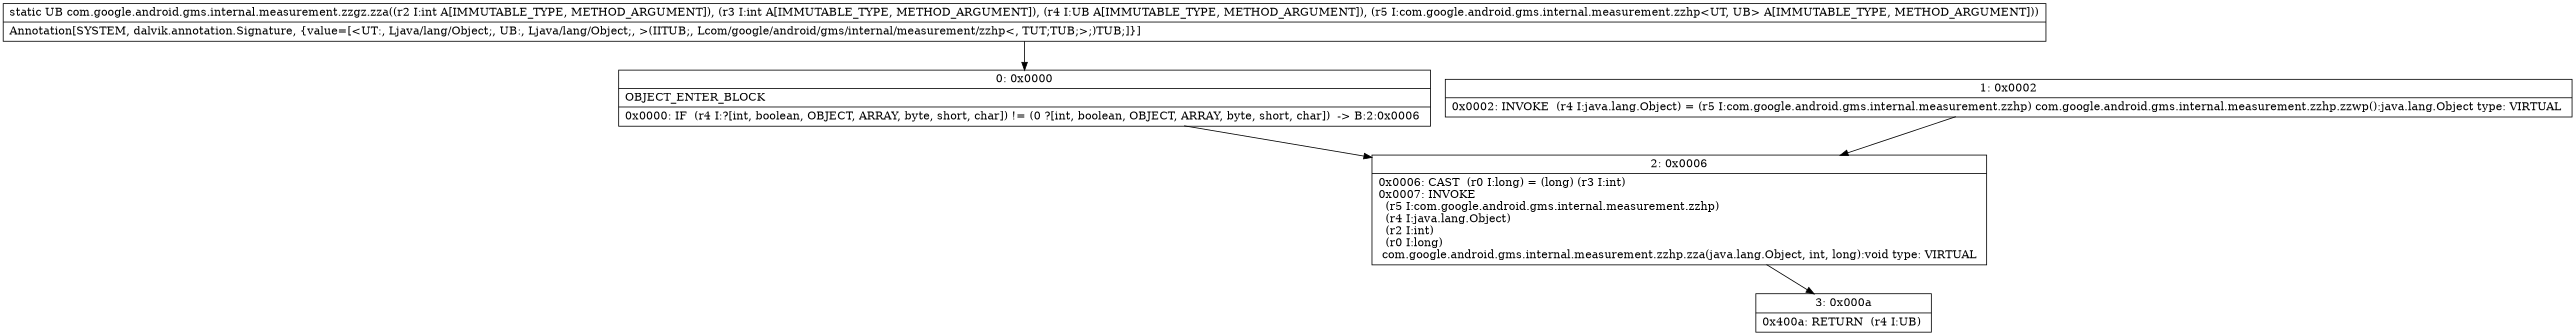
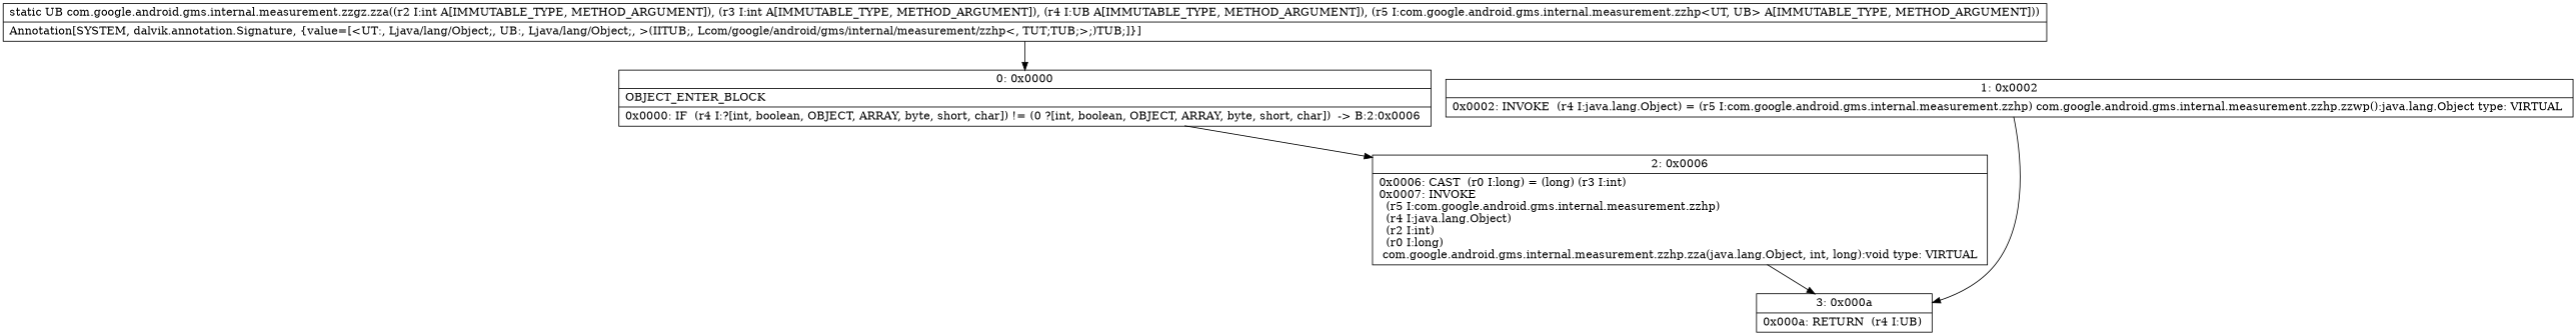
  digraph {
    node [shape=record]
    n1 [label="{0\:\ 0x0000|OBJECT_ENTER_BLOCK\l|0x0000: IF  (r4 I:?[int, boolean, OBJECT, ARRAY, byte, short, char]) != (0 ?[int, boolean, OBJECT, ARRAY, byte, short, char])  \-\> B:2:0x0006 \l}"]
    n2 [label="{2\:\ 0x0006|0x0006: CAST  (r0 I:long) = (long) (r3 I:int) \l0x0007: INVOKE  \l  (r5 I:com.google.android.gms.internal.measurement.zzhp)\l  (r4 I:java.lang.Object)\l  (r2 I:int)\l  (r0 I:long)\l com.google.android.gms.internal.measurement.zzhp.zza(java.lang.Object, int, long):void type: VIRTUAL \l}"]
    n3 [label="{1\:\ 0x0002|0x0002: INVOKE  (r4 I:java.lang.Object) = (r5 I:com.google.android.gms.internal.measurement.zzhp) com.google.android.gms.internal.measurement.zzhp.zzwp():java.lang.Object type: VIRTUAL \l}"]
-   n4 [label="{3\:\ 0x000a|0x400a: RETURN  (r4 I:UB) \l}"]
+   n4 [label="{3\:\ 0x000a|0x000a: RETURN  (r4 I:UB) \l}"]
    n5 [label="{static UB com.google.android.gms.internal.measurement.zzgz.zza((r2 I:int A[IMMUTABLE_TYPE, METHOD_ARGUMENT]), (r3 I:int A[IMMUTABLE_TYPE, METHOD_ARGUMENT]), (r4 I:UB A[IMMUTABLE_TYPE, METHOD_ARGUMENT]), (r5 I:com.google.android.gms.internal.measurement.zzhp\<UT, UB\> A[IMMUTABLE_TYPE, METHOD_ARGUMENT]))  | Annotation[SYSTEM, dalvik.annotation.Signature, \{value=[\<UT:, Ljava\/lang\/Object;, UB:, Ljava\/lang\/Object;, \>(IITUB;, Lcom\/google\/android\/gms\/internal\/measurement\/zzhp\<, TUT;TUB;\>;)TUB;]\}]\l}"]
    n1 -> n2
    n2 -> n4
-   n3 -> n2
+   n3 -> n4
    n5 -> n1
  }
